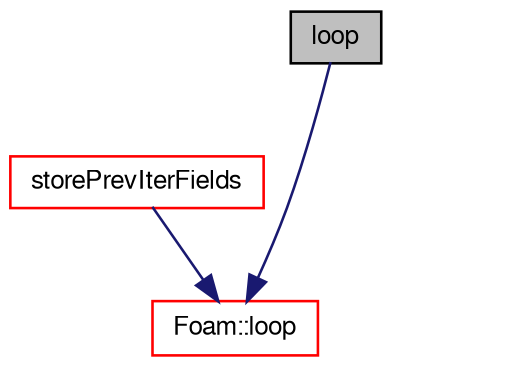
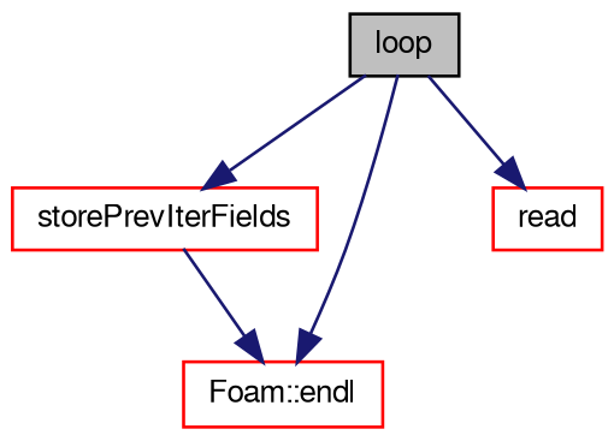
  digraph {
    rankdir=TB
    node [color=red fontname=FreeSans fontsize=10 shape=record]
    edge [color=midnightblue fontname=FreeSans fontsize=10 labelfontname=FreeSans labelfontsize=10 style=solid]
    n1 [color=black fillcolor=grey75 fontcolor=black height=0.2 label=loop style=filled width=0.4]
    n2 [height=0.2 label=storePrevIterFields width=0.4]
-   n3 [height=0.2 label="Foam::loop" width=0.4]
+   n3 [height=0.2 label="Foam::endl" width=0.4]
+   n4 [height=0.2 label=read width=0.4]
+   n1 -> n2
    n1 -> n3
+   n1 -> n4
    n2 -> n3
  }
